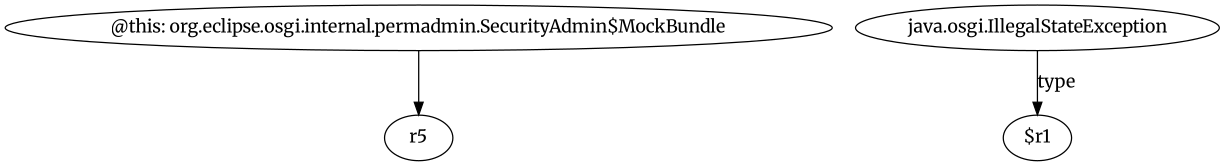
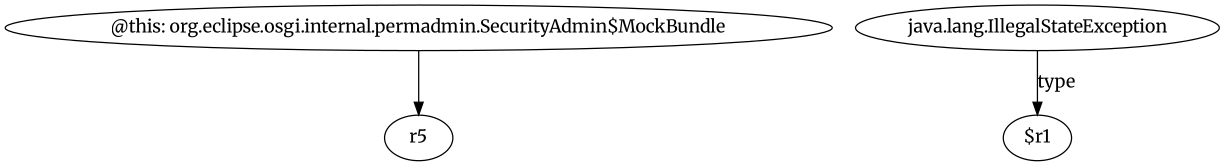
  digraph {
    fontname=Merriweather
    node [fontname=Merriweather]
    edge [fontname=Merriweather]
    n1 [label="@this: org.eclipse.osgi.internal.permadmin.SecurityAdmin$MockBundle"]
    n2 [label=r5]
-   n3 [label="java.osgi.IllegalStateException"]
+   n3 [label="java.lang.IllegalStateException"]
    n4 [label="$r1"]
    n1 -> n2
    n3 -> n4 [label=type]
  }
